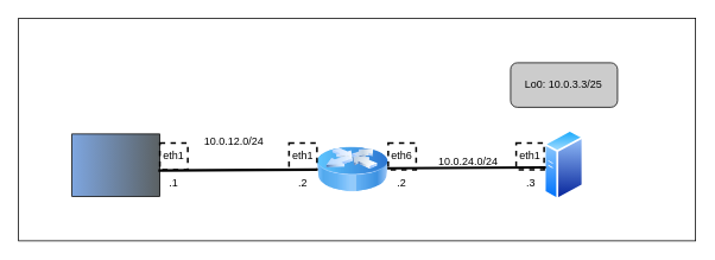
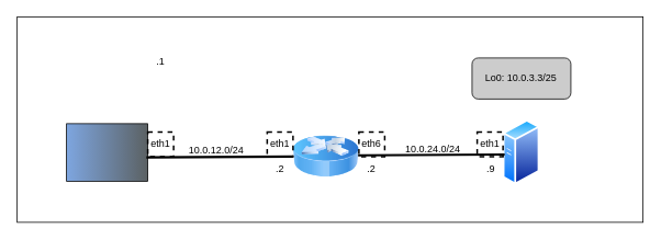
  <mxCell id="0" />
  <mxCell id="1" parent="0" />
  <mxCell id="2" value="" style="rounded=0;whiteSpace=wrap;html=1;fillColor=#FFFFFF;" vertex="1" parent="1"><mxGeometry x="20" y="20" width="760" height="250" as="geometry" /></mxCell>
  <mxCell id="3" value="" style="image;html=1;image=img/lib/clip_art/networking/Router_Icon_128x128.png" vertex="1" parent="1"><mxGeometry x="355" y="150" width="80" height="80" as="geometry" /></mxCell>
  <mxCell id="4" value="" style="shape=mxgraph.networks2.icon;aspect=fixed;fillColor=#7EA6E0;strokeColor=#000000;gradientColor=#5B6163;network2IconShadow=1;network2bgFillColor=none;labelPosition=center;verticalLabelPosition=bottom;align=center;verticalAlign=top;network2Icon=mxgraph.networks2.pc;network2IconYOffset=-0.059;network2IconW=1.0;network2IconH=0.71;gradientDirection=east;" vertex="1" parent="1"><mxGeometry x="80" y="150" width="98.64" height="70" as="geometry" /></mxCell>
  <mxCell id="5" value="" style="image;aspect=fixed;perimeter=ellipsePerimeter;html=1;align=center;shadow=0;dashed=0;spacingTop=3;image=img/lib/active_directory/generic_server.svg;perimeterSpacing=3;imageBackground=none;imageBorder=none;" vertex="1" parent="1"><mxGeometry x="610" y="145" width="44.8" height="80" as="geometry" /></mxCell>
  <mxCell id="6" value="" style="endArrow=none;html=1;rounded=0;strokeColor=#000000;strokeWidth=3;entryX=0;entryY=0.5;entryDx=0;entryDy=0;exitX=0.983;exitY=0.586;exitDx=0;exitDy=0;exitPerimeter=0;" edge="1" parent="1" source="4" target="3"><mxGeometry width="50" height="50" relative="1" as="geometry"><mxPoint x="250" y="215" as="sourcePoint" /><mxPoint x="300" y="165" as="targetPoint" /></mxGeometry></mxCell>
  <mxCell id="7" value="" style="endArrow=none;html=1;rounded=0;strokeColor=#000000;strokeWidth=3;entryX=0;entryY=0.5;entryDx=0;entryDy=0;exitX=0.983;exitY=0.586;exitDx=0;exitDy=0;exitPerimeter=0;" edge="1" parent="1"><mxGeometry width="50" height="50" relative="1" as="geometry"><mxPoint x="434" y="188.5" as="sourcePoint" /><mxPoint x="612" y="187.5" as="targetPoint" /></mxGeometry></mxCell>
  <mxCell id="8" value="&lt;font style=&quot;color: rgb(0, 0, 0);&quot;&gt;Lo0: 10.0.3.3/25&lt;/font&gt;" style="rounded=1;whiteSpace=wrap;html=1;fillColor=#CCCCCC;" vertex="1" parent="1"><mxGeometry x="572.4" y="70" width="120" height="50" as="geometry" /></mxCell>
  <mxCell id="9" value="&lt;font style=&quot;color: rgb(0, 0, 0);&quot;&gt;eth1&lt;/font&gt;" style="text;html=1;align=center;verticalAlign=middle;whiteSpace=wrap;rounded=0;strokeColor=#000000;dashed=1;perimeterSpacing=2;strokeWidth=2;" vertex="1" parent="1"><mxGeometry x="178.64" y="160" width="31.36" height="30" as="geometry" /></mxCell>
  <mxCell id="10" value="&lt;font style=&quot;color: rgb(0, 0, 0);&quot;&gt;eth1&lt;/font&gt;" style="text;html=1;align=center;verticalAlign=middle;whiteSpace=wrap;rounded=0;strokeColor=#000000;dashed=1;perimeterSpacing=2;strokeWidth=2;" vertex="1" parent="1"><mxGeometry x="323.64" y="160" width="31.36" height="30" as="geometry" /></mxCell>
  <mxCell id="11" value="&lt;font style=&quot;color: rgb(0, 0, 0);&quot;&gt;eth6&lt;/font&gt;" style="text;html=1;align=center;verticalAlign=middle;whiteSpace=wrap;rounded=0;strokeColor=#000000;dashed=1;perimeterSpacing=2;strokeWidth=2;" vertex="1" parent="1"><mxGeometry x="435" y="160" width="31.36" height="30" as="geometry" /></mxCell>
  <mxCell id="12" value="&lt;font style=&quot;color: rgb(0, 0, 0);&quot;&gt;eth1&lt;/font&gt;" style="text;html=1;align=center;verticalAlign=middle;whiteSpace=wrap;rounded=0;strokeColor=#000000;dashed=1;perimeterSpacing=2;strokeWidth=2;" vertex="1" parent="1"><mxGeometry x="578.64" y="160" width="31.36" height="30" as="geometry" /></mxCell>
- <mxCell id="13" value="&lt;font style=&quot;color: rgb(0, 0, 0);&quot;&gt;10.0.12.0/24&lt;/font&gt;" style="text;html=1;align=center;verticalAlign=middle;whiteSpace=wrap;rounded=0;strokeColor=none;dashed=1;perimeterSpacing=2;strokeWidth=2;" vertex="1" parent="1"><mxGeometry x="217" y="143" width="90" height="30" as="geometry" /></mxCell>
+ <mxCell id="13" value="&lt;font style=&quot;color: rgb(0, 0, 0);&quot;&gt;10.0.12.0/24&lt;/font&gt;" style="text;html=1;align=center;verticalAlign=middle;whiteSpace=wrap;rounded=0;strokeColor=none;dashed=1;perimeterSpacing=2;strokeWidth=2;" vertex="1" parent="1"><mxGeometry x="217" y="168" width="90" height="30" as="geometry" /></mxCell>
  <mxCell id="14" value="&lt;font style=&quot;color: rgb(0, 0, 0);&quot;&gt;10.0.24.0/24&lt;/font&gt;" style="text;html=1;align=center;verticalAlign=middle;whiteSpace=wrap;rounded=0;strokeColor=none;dashed=1;perimeterSpacing=2;strokeWidth=2;" vertex="1" parent="1"><mxGeometry x="480.4" y="166" width="90" height="30" as="geometry" /></mxCell>
- <mxCell id="15" value="&lt;font style=&quot;color: rgb(0, 0, 0);&quot;&gt;.1&lt;/font&gt;" style="text;html=1;align=center;verticalAlign=middle;whiteSpace=wrap;rounded=0;strokeColor=none;dashed=1;perimeterSpacing=2;strokeWidth=2;" vertex="1" parent="1"><mxGeometry x="178.64" y="190" width="31.36" height="30" as="geometry" /></mxCell>
+ <mxCell id="15" value="&lt;font style=&quot;color: rgb(0, 0, 0);&quot;&gt;.1&lt;/font&gt;" style="text;html=1;align=center;verticalAlign=middle;whiteSpace=wrap;rounded=0;strokeColor=none;dashed=1;perimeterSpacing=2;strokeWidth=2;" vertex="1" parent="1"><mxGeometry x="178.64" y="60" width="31.36" height="30" as="geometry" /></mxCell>
  <mxCell id="16" value="&lt;font style=&quot;color: rgb(0, 0, 0);&quot;&gt;.2&lt;/font&gt;" style="text;html=1;align=center;verticalAlign=middle;whiteSpace=wrap;rounded=0;strokeColor=none;dashed=1;perimeterSpacing=2;strokeWidth=2;" vertex="1" parent="1"><mxGeometry x="323.64" y="190" width="31.36" height="30" as="geometry" /></mxCell>
  <mxCell id="17" value="&lt;font style=&quot;color: rgb(0, 0, 0);&quot;&gt;.2&lt;/font&gt;" style="text;html=1;align=center;verticalAlign=middle;whiteSpace=wrap;rounded=0;strokeColor=none;dashed=1;perimeterSpacing=2;strokeWidth=2;" vertex="1" parent="1"><mxGeometry x="435" y="190" width="31.36" height="30" as="geometry" /></mxCell>
- <mxCell id="18" value="&lt;font style=&quot;color: rgb(0, 0, 0);&quot;&gt;.3&lt;/font&gt;" style="text;html=1;align=center;verticalAlign=middle;whiteSpace=wrap;rounded=0;strokeColor=none;dashed=1;perimeterSpacing=2;strokeWidth=2;" vertex="1" parent="1"><mxGeometry x="580" y="190" width="31.36" height="30" as="geometry" /></mxCell>
+ <mxCell id="18" value="&lt;font style=&quot;color: rgb(0, 0, 0);&quot;&gt;.9&lt;/font&gt;" style="text;html=1;align=center;verticalAlign=middle;whiteSpace=wrap;rounded=0;strokeColor=none;dashed=1;perimeterSpacing=2;strokeWidth=2;" vertex="1" parent="1"><mxGeometry x="580" y="190" width="31.36" height="30" as="geometry" /></mxCell>
